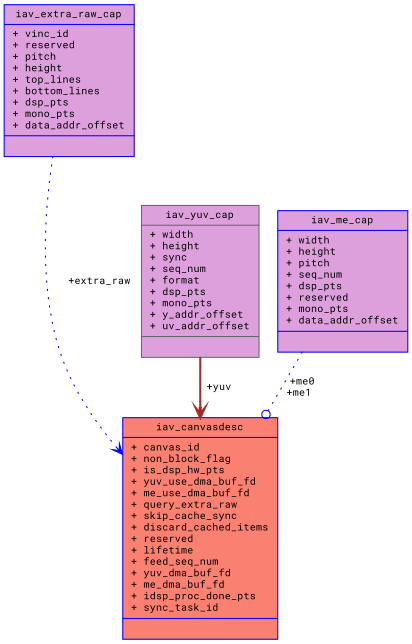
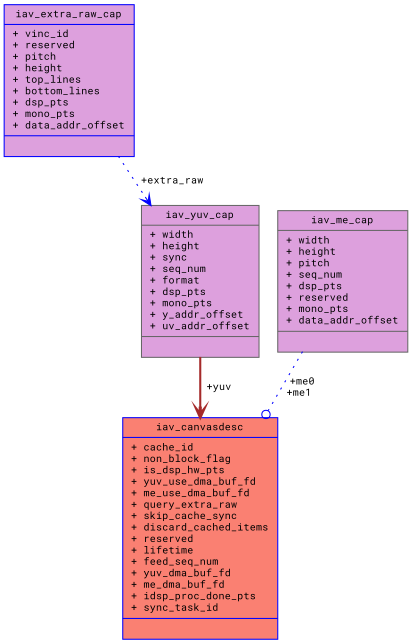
  digraph {
    fontname="Roboto Mono"
    node [color=blue fillcolor=plum fontname="Roboto Mono" fontsize=10 shape=record style=filled]
    edge [arrowhead=vee color=blue fontname="Roboto Mono" fontsize=10 labelfontname=Helvetica labelfontsize=10 style=dotted]
-   n1 [fillcolor=salmon fontcolor=black height=0.2 label="{iav_canvasdesc\n|+ canvas_id\l+ non_block_flag\l+ is_dsp_hw_pts\l+ yuv_use_dma_buf_fd\l+ me_use_dma_buf_fd\l+ query_extra_raw\l+ skip_cache_sync\l+ discard_cached_items\l+ reserved\l+ lifetime\l+ feed_seq_num\l+ yuv_dma_buf_fd\l+ me_dma_buf_fd\l+ idsp_proc_done_pts\l+ sync_task_id\l|}" width=0.4]
+   n1 [fillcolor=salmon fontcolor=black height=0.2 label="{iav_canvasdesc\n|+ cache_id\l+ non_block_flag\l+ is_dsp_hw_pts\l+ yuv_use_dma_buf_fd\l+ me_use_dma_buf_fd\l+ query_extra_raw\l+ skip_cache_sync\l+ discard_cached_items\l+ reserved\l+ lifetime\l+ feed_seq_num\l+ yuv_dma_buf_fd\l+ me_dma_buf_fd\l+ idsp_proc_done_pts\l+ sync_task_id\l|}" width=0.4]
    n2 [color=gray40 height=0.2 label="{iav_yuv_cap\n|+ width\l+ height\l+ sync\l+ seq_num\l+ format\l+ dsp_pts\l+ mono_pts\l+ y_addr_offset\l+ uv_addr_offset\l|}" width=0.4]
-   n3 [height=0.2 label="{iav_me_cap\n|+ width\l+ height\l+ pitch\l+ seq_num\l+ dsp_pts\l+ reserved\l+ mono_pts\l+ data_addr_offset\l|}" width=0.4]
+   n3 [color=gray40 height=0.2 label="{iav_me_cap\n|+ width\l+ height\l+ pitch\l+ seq_num\l+ dsp_pts\l+ reserved\l+ mono_pts\l+ data_addr_offset\l|}" width=0.4]
    n4 [height=0.2 label="{iav_extra_raw_cap\n|+ vinc_id\l+ reserved\l+ pitch\l+ height\l+ top_lines\l+ bottom_lines\l+ dsp_pts\l+ mono_pts\l+ data_addr_offset\l|}" width=0.4]
    n2 -> n1 [color=brown label=" +yuv" style=bold]
    n3 -> n1 [arrowhead=odot label=" +me0\n+me1"]
-   n4 -> n1 [label=" +extra_raw"]
+   n4 -> n2 [label=" +extra_raw"]
  }
